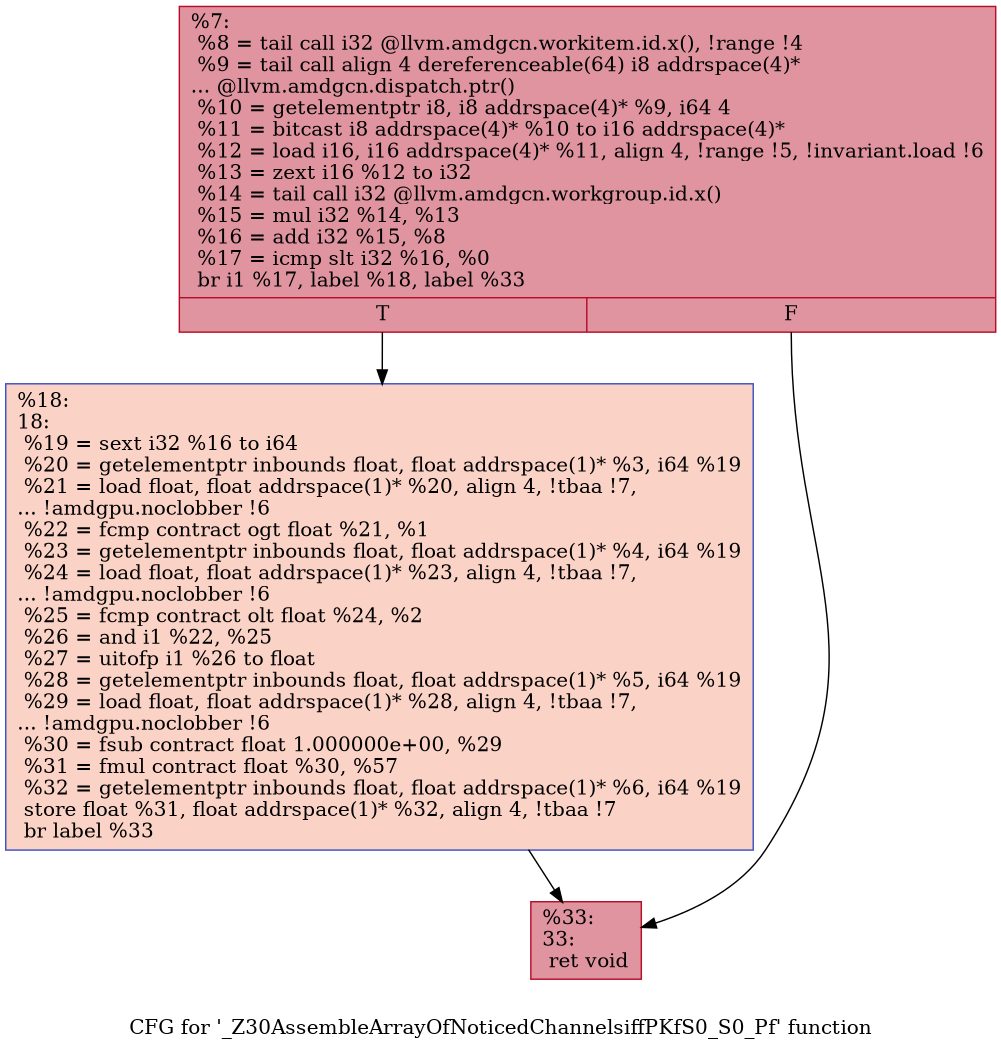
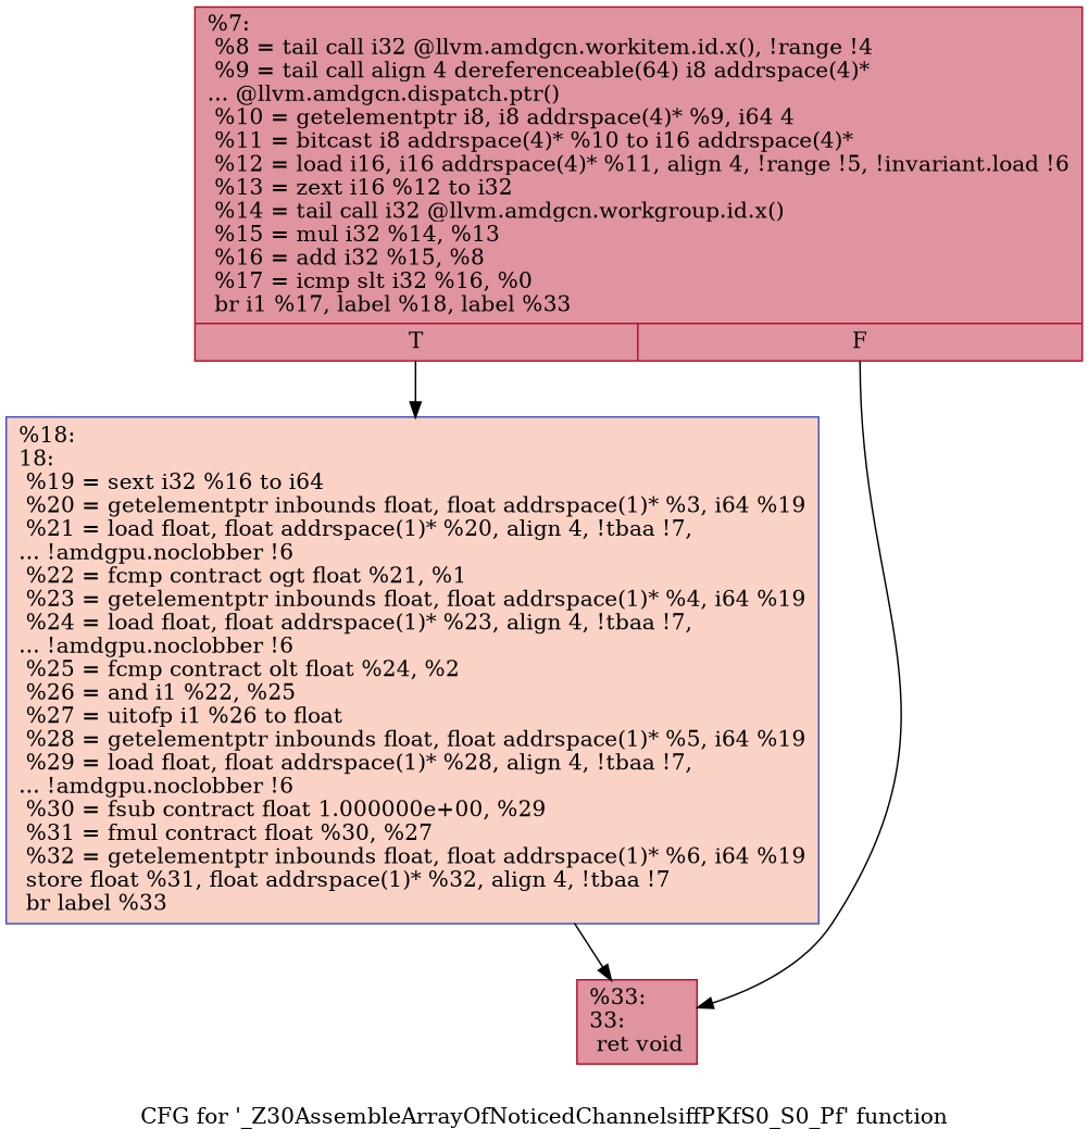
  digraph {
    label="CFG for '_Z30AssembleArrayOfNoticedChannelsiffPKfS0_S0_Pf' function"
    node [color="#b70d28ff" fillcolor="#b70d2870" shape=record style=filled]
    n1 [label="{%7:\l  %8 = tail call i32 @llvm.amdgcn.workitem.id.x(), !range !4\l  %9 = tail call align 4 dereferenceable(64) i8 addrspace(4)*\l... @llvm.amdgcn.dispatch.ptr()\l  %10 = getelementptr i8, i8 addrspace(4)* %9, i64 4\l  %11 = bitcast i8 addrspace(4)* %10 to i16 addrspace(4)*\l  %12 = load i16, i16 addrspace(4)* %11, align 4, !range !5, !invariant.load !6\l  %13 = zext i16 %12 to i32\l  %14 = tail call i32 @llvm.amdgcn.workgroup.id.x()\l  %15 = mul i32 %14, %13\l  %16 = add i32 %15, %8\l  %17 = icmp slt i32 %16, %0\l  br i1 %17, label %18, label %33\l|{<s0>T|<s1>F}}"]
-   n2 [color="#3d50c3ff" fillcolor="#f59c7d70" label="{%18:\l18:                                               \l  %19 = sext i32 %16 to i64\l  %20 = getelementptr inbounds float, float addrspace(1)* %3, i64 %19\l  %21 = load float, float addrspace(1)* %20, align 4, !tbaa !7,\l... !amdgpu.noclobber !6\l  %22 = fcmp contract ogt float %21, %1\l  %23 = getelementptr inbounds float, float addrspace(1)* %4, i64 %19\l  %24 = load float, float addrspace(1)* %23, align 4, !tbaa !7,\l... !amdgpu.noclobber !6\l  %25 = fcmp contract olt float %24, %2\l  %26 = and i1 %22, %25\l  %27 = uitofp i1 %26 to float\l  %28 = getelementptr inbounds float, float addrspace(1)* %5, i64 %19\l  %29 = load float, float addrspace(1)* %28, align 4, !tbaa !7,\l... !amdgpu.noclobber !6\l  %30 = fsub contract float 1.000000e+00, %29\l  %31 = fmul contract float %30, %57\l  %32 = getelementptr inbounds float, float addrspace(1)* %6, i64 %19\l  store float %31, float addrspace(1)* %32, align 4, !tbaa !7\l  br label %33\l}"]
+   n2 [color="#3d50c3ff" fillcolor="#f59c7d70" label="{%18:\l18:                                               \l  %19 = sext i32 %16 to i64\l  %20 = getelementptr inbounds float, float addrspace(1)* %3, i64 %19\l  %21 = load float, float addrspace(1)* %20, align 4, !tbaa !7,\l... !amdgpu.noclobber !6\l  %22 = fcmp contract ogt float %21, %1\l  %23 = getelementptr inbounds float, float addrspace(1)* %4, i64 %19\l  %24 = load float, float addrspace(1)* %23, align 4, !tbaa !7,\l... !amdgpu.noclobber !6\l  %25 = fcmp contract olt float %24, %2\l  %26 = and i1 %22, %25\l  %27 = uitofp i1 %26 to float\l  %28 = getelementptr inbounds float, float addrspace(1)* %5, i64 %19\l  %29 = load float, float addrspace(1)* %28, align 4, !tbaa !7,\l... !amdgpu.noclobber !6\l  %30 = fsub contract float 1.000000e+00, %29\l  %31 = fmul contract float %30, %27\l  %32 = getelementptr inbounds float, float addrspace(1)* %6, i64 %19\l  store float %31, float addrspace(1)* %32, align 4, !tbaa !7\l  br label %33\l}"]
    n3 [label="{%33:\l33:                                               \l  ret void\l}"]
    n1 -> n2 [tailport=s0]
    n1 -> n3 [tailport=s1]
    n2 -> n3
  }
